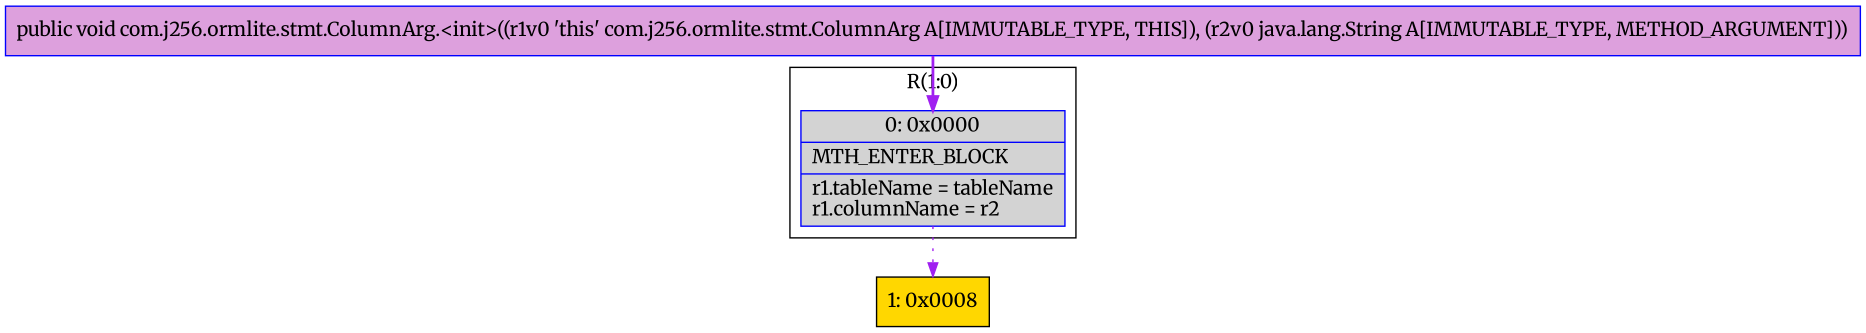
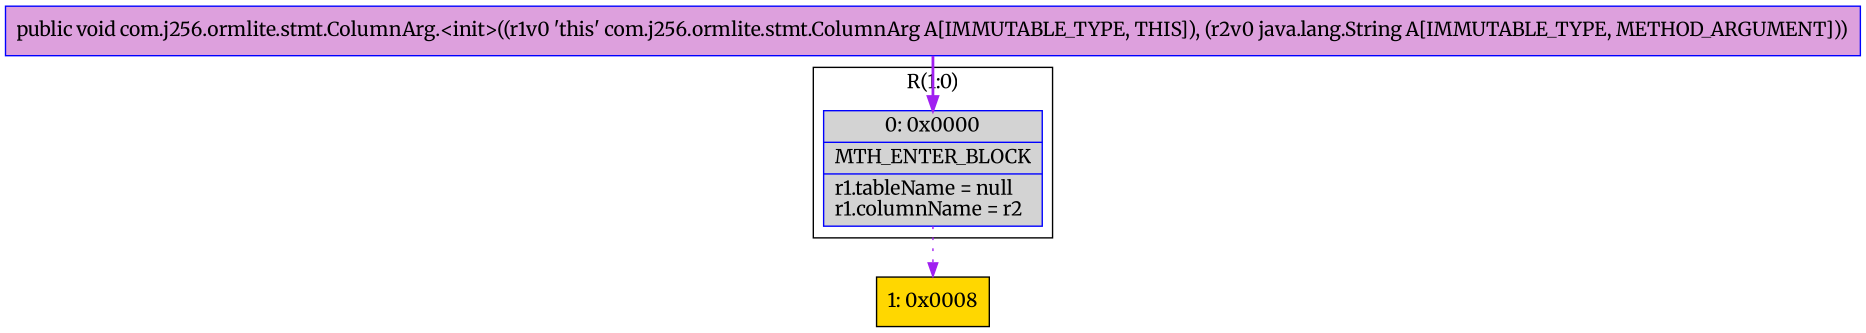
  digraph {
    fontname=Merriweather
    node [color=blue shape=record style=filled fontname=Merriweather]
    edge [color=purple fontname=Merriweather]
-   n1 [label="{0\:\ 0x0000|MTH_ENTER_BLOCK\l|r1.tableName = tableName\lr1.columnName = r2\l}" fillcolor=lightgrey]
+   n1 [label="{0\:\ 0x0000|MTH_ENTER_BLOCK\l|r1.tableName = null\lr1.columnName = r2\l}" fillcolor=lightgrey]
    n2 [color=black label="{1\:\ 0x0008}" fillcolor=gold]
    n3 [label="{public void com.j256.ormlite.stmt.ColumnArg.\<init\>((r1v0 'this' com.j256.ormlite.stmt.ColumnArg A[IMMUTABLE_TYPE, THIS]), (r2v0 java.lang.String A[IMMUTABLE_TYPE, METHOD_ARGUMENT])) }" fillcolor=plum]
    subgraph cluster_1 {
      label="R(1:0)"
      n1
    }
    n1 -> n2 [style=dotted]
    n3 -> n1 [style=bold]
  }
